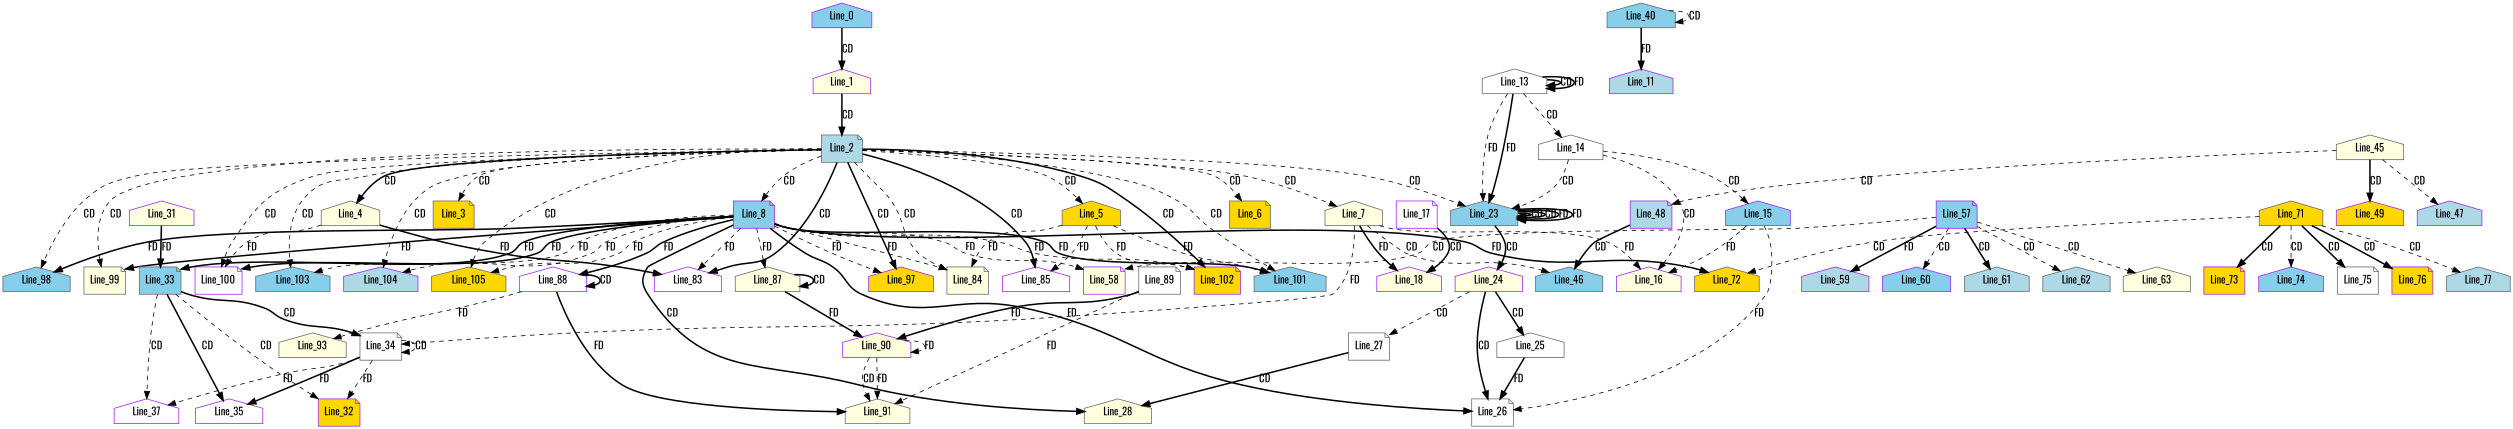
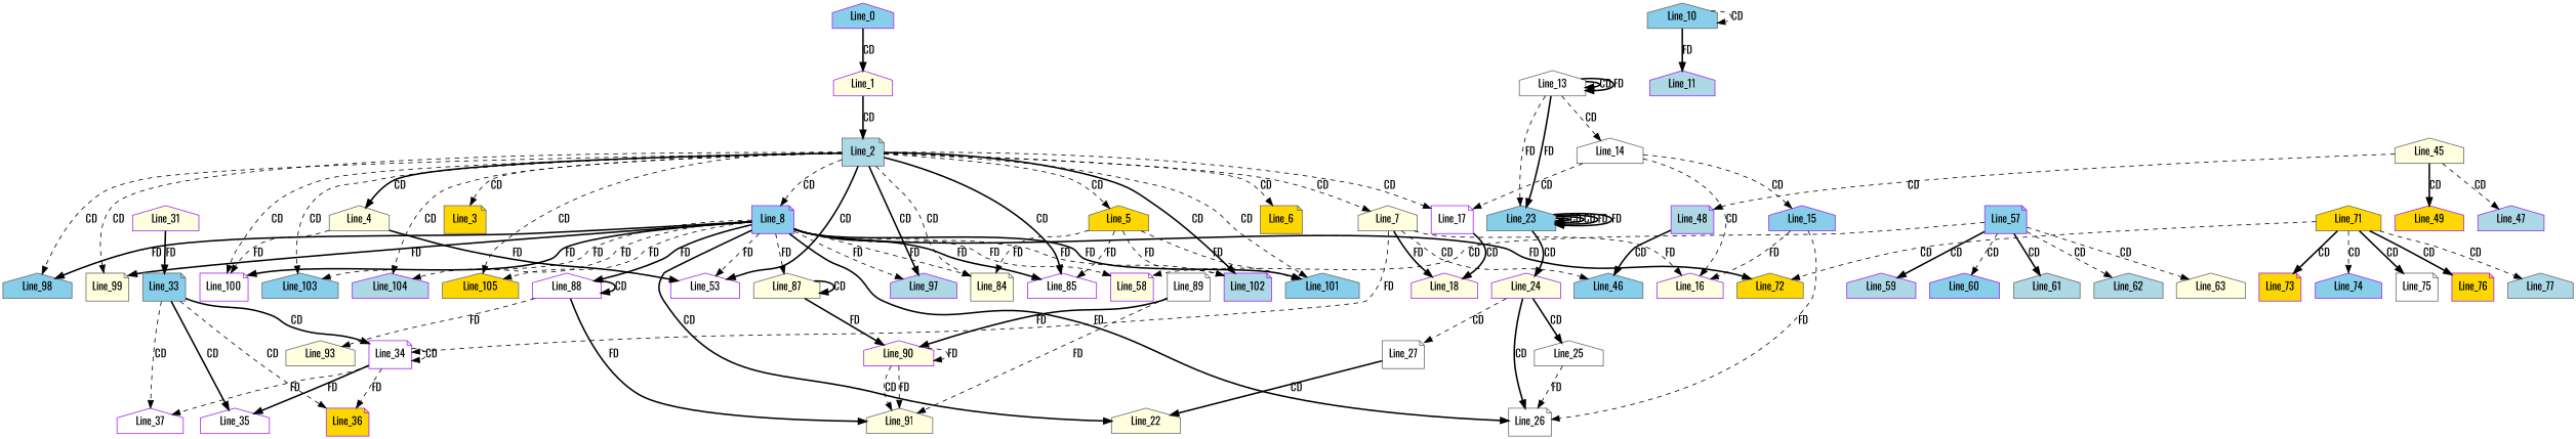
  digraph {
    fontname=Oswald
    node [color=gray40 fillcolor=lightyellow fontname=Oswald shape=house style=filled]
    edge [fontname=Oswald style=dashed]
    Line_0 [color=purple fillcolor=skyblue]
    Line_1 [color=purple]
    Line_2 [fillcolor=lightblue shape=note]
    Line_3 [fillcolor=gold shape=note]
    Line_4
    Line_5 [fillcolor=gold]
    Line_6 [fillcolor=gold shape=note]
    Line_7
    Line_8 [color=purple fillcolor=skyblue shape=note]
    Line_23 [fillcolor=skyblue]
-   Line_83 [color=purple fillcolor=white]
+   Line_83 [color=purple fillcolor=white label=Line_53]
    Line_84 [shape=note]
    Line_85 [color=purple fillcolor=white]
-   Line_97 [color=purple fillcolor=gold]
+   Line_97 [color=purple fillcolor=lightblue]
    Line_98 [fillcolor=skyblue]
    Line_99 [shape=note]
    Line_100 [color=purple fillcolor=white shape=note]
    Line_101 [fillcolor=skyblue]
-   Line_102 [color=purple fillcolor=gold shape=note]
+   Line_102 [color=purple fillcolor=lightblue shape=note]
    Line_103 [fillcolor=skyblue]
    Line_104 [color=purple fillcolor=lightblue]
    Line_105 [fillcolor=gold]
    Line_16 [color=purple]
    Line_18 [color=purple]
-   Line_34 [fillcolor=white shape=note]
+   Line_34 [color=purple fillcolor=white shape=note]
    Line_46 [fillcolor=skyblue]
    Line_26 [fillcolor=white shape=note]
-   Line_28
+   Line_28 [label=Line_22]
    Line_58 [color=purple shape=note]
    Line_72 [fillcolor=gold]
    Line_87
    Line_88 [color=purple fillcolor=white]
    Line_24 [color=purple]
    Line_35 [color=purple fillcolor=white]
-   Line_36 [color=purple fillcolor=gold shape=note label=Line_32]
+   Line_36 [color=purple fillcolor=gold shape=note]
    Line_37 [color=purple fillcolor=white]
    Line_90 [color=purple]
    Line_91
    Line_93
-   Line_10 [fillcolor=skyblue label=Line_40]
+   Line_10 [fillcolor=skyblue]
    Line_11 [color=purple fillcolor=lightblue]
    Line_13 [fillcolor=white]
    Line_14 [fillcolor=white]
    Line_15 [color=purple fillcolor=skyblue]
    Line_17 [color=purple fillcolor=white shape=note]
    Line_25 [fillcolor=white]
    Line_27 [fillcolor=white shape=note]
    Line_31 [color=purple]
    Line_33 [fillcolor=skyblue shape=note]
    Line_47 [color=purple fillcolor=lightblue]
    Line_45
    Line_48 [color=purple fillcolor=lightblue shape=note]
    Line_49 [color=purple fillcolor=gold]
    Line_57 [color=purple fillcolor=skyblue shape=note]
    Line_59 [color=purple fillcolor=lightblue]
    Line_60 [color=purple fillcolor=skyblue]
    Line_61 [fillcolor=lightblue]
    Line_62 [fillcolor=lightblue]
    Line_63
    Line_71 [fillcolor=gold]
    Line_73 [color=purple fillcolor=gold shape=note]
    Line_74 [color=purple fillcolor=skyblue]
    Line_75 [fillcolor=white shape=note]
    Line_76 [color=purple fillcolor=gold shape=note]
    Line_77 [fillcolor=lightblue]
    Line_89 [fillcolor=white shape=note]
    Line_0 -> Line_1 [label=CD style=bold]
    Line_1 -> Line_2 [label=CD style=bold]
    Line_2 -> Line_3 [label=CD]
    Line_2 -> Line_4 [label=CD style=bold]
    Line_2 -> Line_5 [label=CD]
    Line_2 -> Line_6 [label=CD]
    Line_2 -> Line_7 [label=CD]
    Line_2 -> Line_8 [label=CD]
-   Line_2 -> Line_23 [label=CD]
+   Line_2 -> Line_17 [label=CD]
    Line_2 -> Line_83 [label=CD style=bold]
    Line_2 -> Line_84 [label=CD]
    Line_2 -> Line_85 [label=CD style=bold]
    Line_2 -> Line_97 [label=CD style=bold]
    Line_2 -> Line_98 [label=CD]
    Line_2 -> Line_99 [label=CD]
    Line_2 -> Line_100 [label=CD]
    Line_2 -> Line_101 [label=CD]
    Line_2 -> Line_102 [label=CD style=bold]
    Line_2 -> Line_103 [label=CD]
    Line_2 -> Line_104 [label=CD]
    Line_2 -> Line_105 [label=CD]
    Line_4 -> Line_83 [label=FD style=bold]
    Line_4 -> Line_100 [label=FD]
    Line_5 -> Line_84 [label=FD]
    Line_5 -> Line_85 [label=FD]
    Line_5 -> Line_101 [label=FD]
    Line_5 -> Line_102 [label=FD]
    Line_7 -> Line_16 [label=FD]
    Line_7 -> Line_18 [label=FD style=bold]
    Line_7 -> Line_34 [label=FD]
    Line_7 -> Line_46 [label=CD]
    Line_8 -> Line_83 [label=FD]
    Line_8 -> Line_84 [label=FD]
-   Line_8 -> Line_33 [label=FD style=bold]
+   Line_8 -> Line_85 [label=FD style=bold]
    Line_8 -> Line_97 [label=FD]
    Line_8 -> Line_98 [label=FD style=bold]
    Line_8 -> Line_99 [label=FD style=bold]
    Line_8 -> Line_100 [label=FD style=bold]
    Line_8 -> Line_101 [label=FD style=bold]
    Line_8 -> Line_102 [label=FD]
    Line_8 -> Line_103 [label=FD]
    Line_8 -> Line_104 [label=FD]
    Line_8 -> Line_105 [label=FD]
    Line_8 -> Line_26 [label=FD style=bold]
    Line_8 -> Line_28 [label=CD style=bold]
    Line_8 -> Line_58 [label=FD]
    Line_8 -> Line_72 [label=FD style=bold]
    Line_8 -> Line_87 [label=FD]
    Line_8 -> Line_88 [label=FD style=bold]
    Line_23 -> Line_23 [label=CD style=bold]
    Line_23 -> Line_23 [label=CD style=bold]
    Line_23 -> Line_23 [label=FD style=bold]
    Line_23 -> Line_23 [label=FD style=bold]
    Line_23 -> Line_24 [label=CD style=bold]
    Line_34 -> Line_34 [label=CD]
    Line_34 -> Line_35 [label=FD style=bold]
    Line_34 -> Line_36 [label=FD]
    Line_34 -> Line_37 [label=FD]
    Line_87 -> Line_87 [label=CD style=bold]
    Line_87 -> Line_90 [label=FD style=bold]
    Line_88 -> Line_88 [label=CD style=bold]
    Line_88 -> Line_91 [label=FD style=bold]
    Line_88 -> Line_93 [label=FD]
    Line_24 -> Line_26 [label=CD style=bold]
    Line_24 -> Line_25 [label=CD style=bold]
    Line_24 -> Line_27 [label=CD]
    Line_90 -> Line_90 [label=FD]
    Line_90 -> Line_91 [label=CD]
    Line_90 -> Line_91 [label=FD]
    Line_10 -> Line_10 [label=CD]
    Line_10 -> Line_11 [label=FD style=bold]
    Line_13 -> Line_23 [label=FD]
    Line_13 -> Line_23 [label=FD style=bold]
    Line_13 -> Line_13 [label=CD style=bold]
    Line_13 -> Line_13 [label=FD style=bold]
    Line_13 -> Line_14 [label=CD]
    Line_14 -> Line_16 [label=CD]
    Line_14 -> Line_15 [label=CD]
-   Line_14 -> Line_23 [label=CD]
+   Line_14 -> Line_17 [label=CD]
    Line_15 -> Line_16 [label=FD]
    Line_15 -> Line_26 [label=FD]
    Line_17 -> Line_18 [label=CD style=bold]
-   Line_25 -> Line_26 [label=FD style=bold]
+   Line_25 -> Line_26 [label=FD]
    Line_27 -> Line_28 [label=CD style=bold]
    Line_31 -> Line_33 [label=FD style=bold]
    Line_33 -> Line_34 [label=CD style=bold]
    Line_33 -> Line_35 [label=CD style=bold]
    Line_33 -> Line_36 [label=CD]
    Line_33 -> Line_37 [label=CD]
    Line_45 -> Line_47 [label=CD]
    Line_45 -> Line_48 [label=CD]
    Line_45 -> Line_49 [label=CD style=bold]
    Line_48 -> Line_46 [label=CD style=bold]
    Line_57 -> Line_58 [label=CD]
-   Line_57 -> Line_59 [label=FD style=bold]
+   Line_57 -> Line_59 [label=CD style=bold]
    Line_57 -> Line_60 [label=CD]
    Line_57 -> Line_61 [label=CD style=bold]
    Line_57 -> Line_62 [label=CD]
    Line_57 -> Line_63 [label=CD]
    Line_71 -> Line_72 [label=CD]
    Line_71 -> Line_73 [label=CD style=bold]
    Line_71 -> Line_74 [label=CD]
    Line_71 -> Line_75 [label=CD style=bold]
    Line_71 -> Line_76 [label=CD style=bold]
    Line_71 -> Line_77 [label=CD]
    Line_89 -> Line_90 [label=FD style=bold]
    Line_89 -> Line_91 [label=FD]
  }
